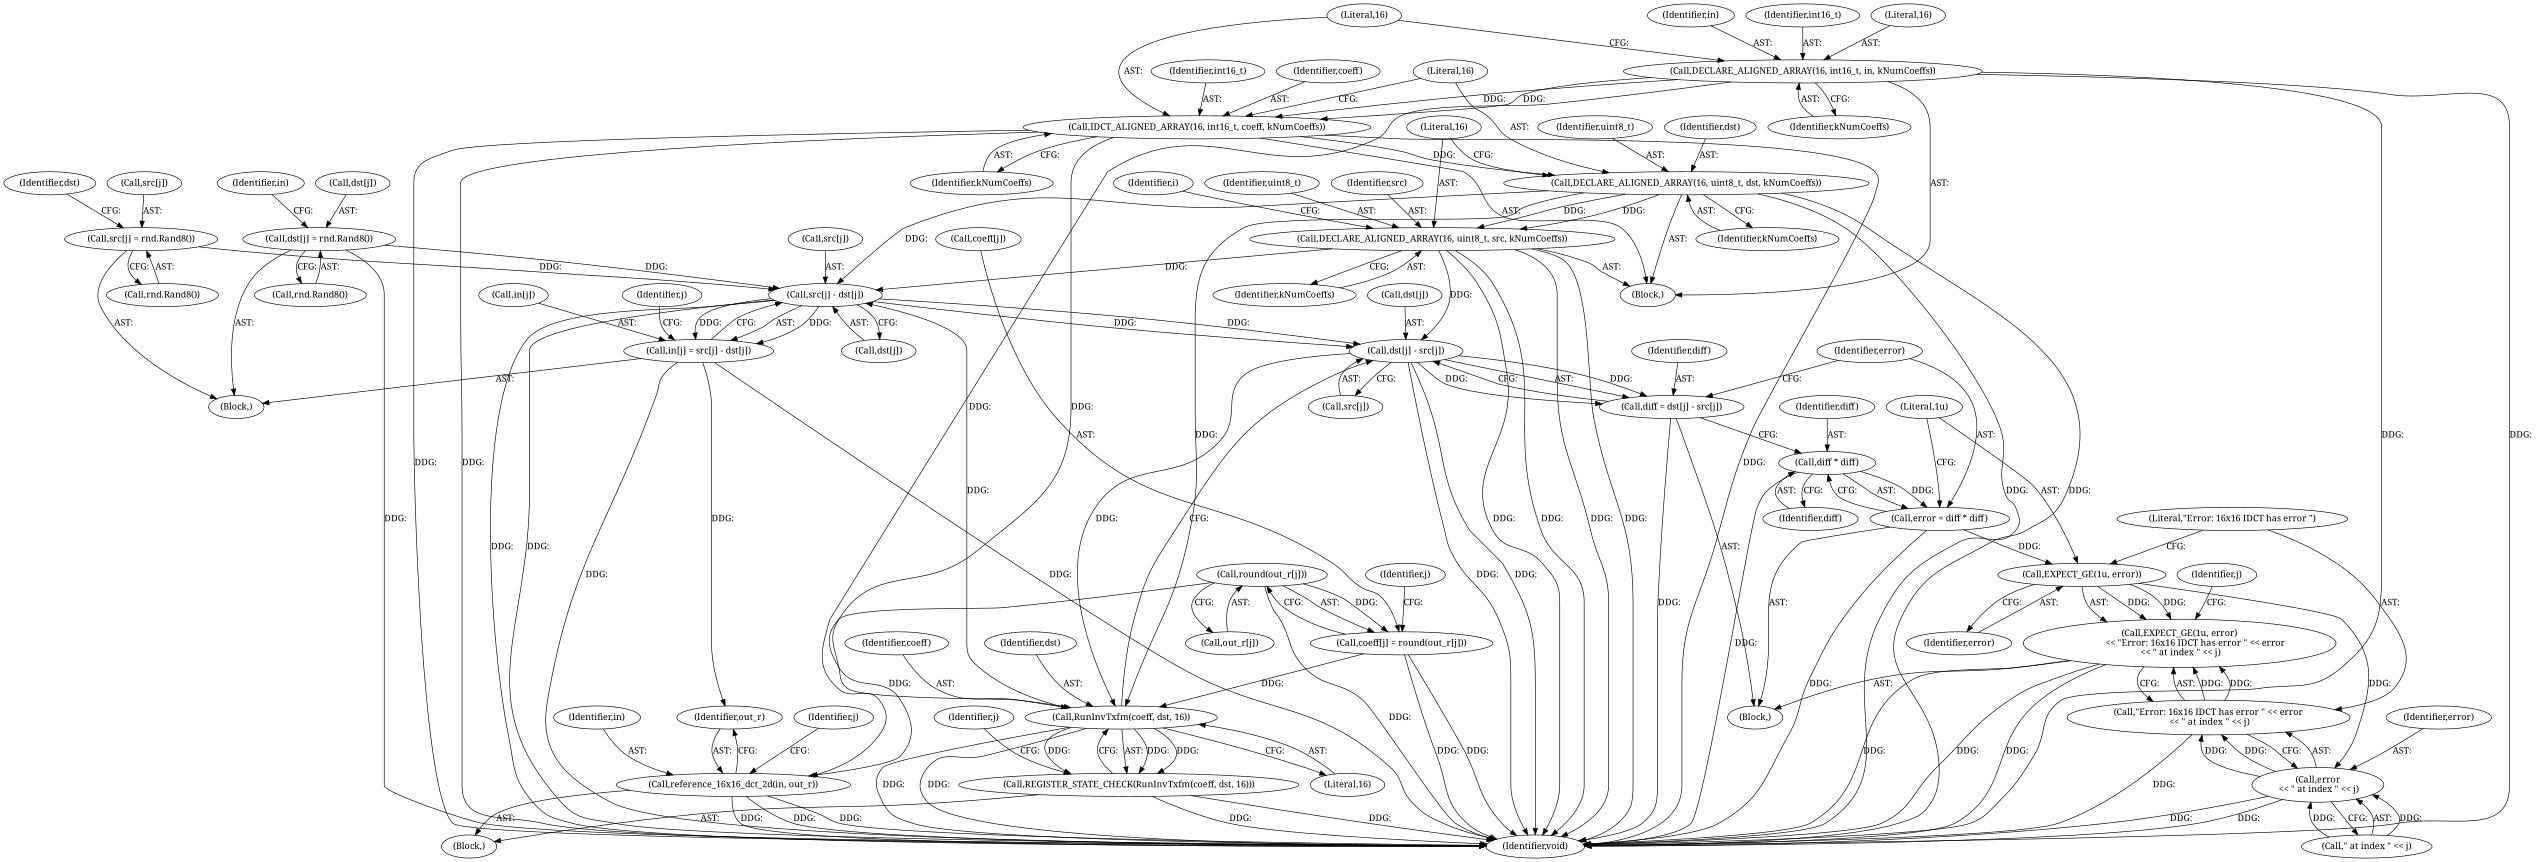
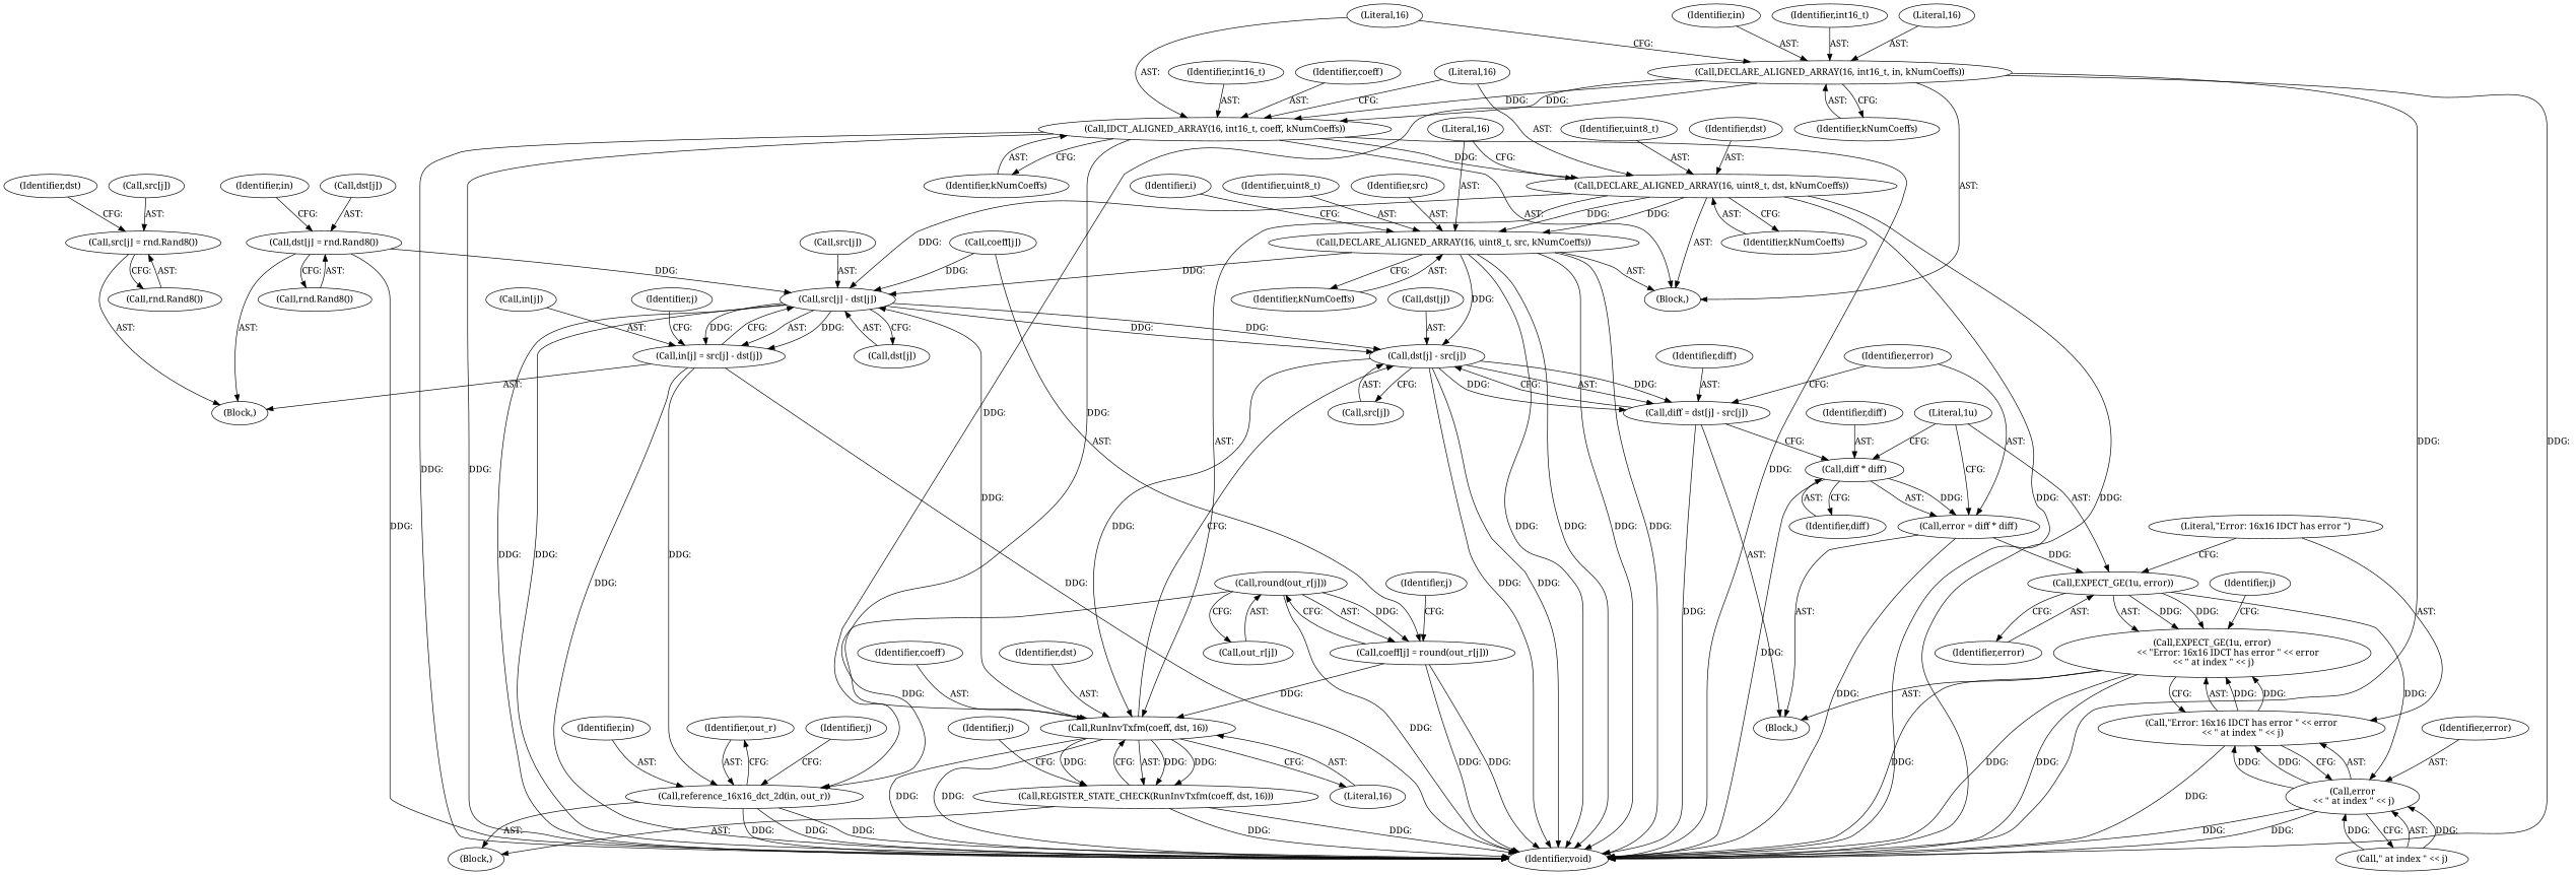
  digraph {
    fontname="Noto Serif"
    node [fontname="Noto Serif"]
    edge [fontname="Noto Serif"]
    n1 [label="(Call,src[j] - dst[j])"]
    n2 [label="(Call,in[j] = src[j] - dst[j])"]
    n3 [label="(Call,dst[j] - src[j])"]
    n4 [label="(Call,dst[j])"]
    n5 [label="(Identifier,void)"]
    n6 [label="(Call,RunInvTxfm(coeff, dst, 16))"]
    n7 [label="(Call,REGISTER_STATE_CHECK(RunInvTxfm(coeff, dst, 16)))"]
    n8 [label="(Literal,16)"]
    n9 [label="(Call,reference_16x16_dct_2d(in, out_r))"]
    n10 [label="(Block,)"]
    n11 [label="(Call,diff = dst[j] - src[j])"]
    n12 [label="(Call,src[j])"]
    n13 [label="(Call,DECLARE_ALIGNED_ARRAY(16, uint8_t, src, kNumCoeffs))"]
    n14 [label="(Identifier,kNumCoeffs)"]
    n15 [label="(Block,)"]
    n16 [label="(Call,DECLARE_ALIGNED_ARRAY(16, uint8_t, dst, kNumCoeffs))"]
    n17 [label="(Identifier,kNumCoeffs)"]
    n18 [label="(Call,IDCT_ALIGNED_ARRAY(16, int16_t, coeff, kNumCoeffs))"]
    n19 [label="(Identifier,kNumCoeffs)"]
    n20 [label="(Call,DECLARE_ALIGNED_ARRAY(16, int16_t, in, kNumCoeffs))"]
    n21 [label="(Identifier,kNumCoeffs)"]
    n22 [label="(Block,)"]
    n23 [label="(Identifier,out_r)"]
    n24 [label="(Call,src[j] = rnd.Rand8())"]
    n25 [label="(Call,rnd.Rand8())"]
    n26 [label="(Call,coeff[j] = round(out_r[j]))"]
    n27 [label="(Call,round(out_r[j]))"]
    n28 [label="(Call,out_r[j])"]
    n29 [label="(Call,dst[j] = rnd.Rand8())"]
    n30 [label="(Call,rnd.Rand8())"]
    n31 [label="(Call,diff * diff)"]
    n32 [label="(Block,)"]
    n33 [label="(Call,error = diff * diff)"]
    n34 [label="(Identifier,diff)"]
    n35 [label="(Call,EXPECT_GE(1u, error))"]
    n36 [label="(Call,EXPECT_GE(1u, error)\n             << \"Error: 16x16 IDCT has error \" << error\n << \" at index \" << j)"]
    n37 [label="(Call,error\n << \" at index \" << j)"]
    n38 [label="(Identifier,error)"]
    n39 [label="(Call,\"Error: 16x16 IDCT has error \" << error\n << \" at index \" << j)"]
    n40 [label="(Call,\" at index \" << j)"]
    n41 [label="(Literal,16)"]
    n42 [label="(Call,dst[j])"]
    n43 [label="(Identifier,src)"]
    n44 [label="(Identifier,uint8_t)"]
    n45 [label="(Identifier,int16_t)"]
    n46 [label="(Identifier,coeff)"]
    n47 [label="(Identifier,error)"]
    n48 [label="(Literal,\"Error: 16x16 IDCT has error \")"]
    n49 [label="(Identifier,dst)"]
    n50 [label="(Literal,16)"]
    n51 [label="(Call,in[j])"]
    n52 [label="(Literal,16)"]
    n53 [label="(Identifier,j)"]
    n54 [label="(Literal,16)"]
    n55 [label="(Call,coeff[j])"]
    n56 [label="(Identifier,i)"]
    n57 [label="(Literal,1u)"]
    n58 [label="(Identifier,j)"]
    n59 [label="(Identifier,in)"]
    n60 [label="(Call,src[j])"]
    n61 [label="(Identifier,in)"]
    n62 [label="(Identifier,uint8_t)"]
    n63 [label="(Identifier,j)"]
    n64 [label="(Call,dst[j])"]
    n65 [label="(Identifier,dst)"]
    n66 [label="(Identifier,j)"]
    n67 [label="(Identifier,int16_t)"]
    n68 [label="(Call,src[j])"]
    n69 [label="(Identifier,error)"]
    n70 [label="(Identifier,in)"]
    n71 [label="(Identifier,diff)"]
    n72 [label="(Identifier,coeff)"]
    n73 [label="(Identifier,j)"]
    n74 [label="(Identifier,dst)"]
    n75 [label="(Identifier,diff)"]
    n1 -> n2 [label="AST: "]
    n1 -> n2 [label="DDG: "]
    n1 -> n2 [label="DDG: "]
    n1 -> n3 [label="DDG: "]
    n1 -> n3 [label="DDG: "]
    n1 -> n4 [label="CFG: "]
    n1 -> n5 [label="DDG: "]
    n1 -> n5 [label="DDG: "]
    n2 -> n1 [label="CFG: "]
    n2 -> n5 [label="DDG: "]
    n2 -> n5 [label="DDG: "]
-   n2 -> n23 [label="DDG: "]
+   n2 -> n9 [label="DDG: "]
    n2 -> n10 [label="AST: "]
    n3 -> n5 [label="DDG: "]
    n3 -> n5 [label="DDG: "]
    n3 -> n6 [label="DDG: "]
    n3 -> n11 [label="AST: "]
    n3 -> n11 [label="DDG: "]
    n3 -> n11 [label="DDG: "]
    n3 -> n12 [label="CFG: "]
    n4 -> n1 [label="AST: "]
    n6 -> n1 [label="DDG: "]
    n6 -> n3 [label="CFG: "]
    n6 -> n5 [label="DDG: "]
    n6 -> n5 [label="DDG: "]
    n6 -> n7 [label="AST: "]
    n6 -> n7 [label="DDG: "]
    n6 -> n7 [label="DDG: "]
    n6 -> n7 [label="DDG: "]
    n6 -> n8 [label="CFG: "]
    n7 -> n5 [label="DDG: "]
    n7 -> n5 [label="DDG: "]
    n7 -> n6 [label="CFG: "]
    n7 -> n22 [label="AST: "]
    n8 -> n6 [label="AST: "]
    n9 -> n5 [label="DDG: "]
    n9 -> n5 [label="DDG: "]
    n9 -> n5 [label="DDG: "]
    n9 -> n22 [label="AST: "]
    n9 -> n23 [label="CFG: "]
    n11 -> n3 [label="CFG: "]
    n11 -> n5 [label="DDG: "]
    n11 -> n31 [label="CFG: "]
    n11 -> n32 [label="AST: "]
    n12 -> n3 [label="AST: "]
    n13 -> n1 [label="DDG: "]
    n13 -> n3 [label="DDG: "]
    n13 -> n5 [label="DDG: "]
    n13 -> n5 [label="DDG: "]
    n13 -> n5 [label="DDG: "]
    n13 -> n5 [label="DDG: "]
    n13 -> n14 [label="CFG: "]
    n13 -> n15 [label="AST: "]
    n14 -> n13 [label="AST: "]
    n16 -> n1 [label="DDG: "]
    n16 -> n5 [label="DDG: "]
    n16 -> n5 [label="DDG: "]
-   n16 -> n6 [label="DDG: "]
+   n16 -> n6 [label="AST: "]
    n16 -> n13 [label="DDG: "]
    n16 -> n13 [label="DDG: "]
    n16 -> n15 [label="AST: "]
    n16 -> n17 [label="CFG: "]
    n17 -> n16 [label="AST: "]
    n18 -> n5 [label="DDG: "]
    n18 -> n5 [label="DDG: "]
    n18 -> n5 [label="DDG: "]
    n18 -> n6 [label="DDG: "]
    n18 -> n15 [label="AST: "]
    n18 -> n16 [label="DDG: "]
    n18 -> n19 [label="CFG: "]
    n19 -> n18 [label="AST: "]
    n20 -> n5 [label="DDG: "]
    n20 -> n5 [label="DDG: "]
    n20 -> n9 [label="DDG: "]
    n20 -> n15 [label="AST: "]
    n20 -> n18 [label="DDG: "]
    n20 -> n18 [label="DDG: "]
    n20 -> n21 [label="CFG: "]
    n21 -> n20 [label="AST: "]
    n23 -> n9 [label="AST: "]
-   n24 -> n1 [label="DDG: "]
+   n55 -> n1 [label="DDG: "]
    n24 -> n10 [label="AST: "]
    n24 -> n25 [label="CFG: "]
    n25 -> n24 [label="AST: "]
    n26 -> n5 [label="DDG: "]
    n26 -> n5 [label="DDG: "]
    n26 -> n6 [label="DDG: "]
    n26 -> n27 [label="CFG: "]
    n27 -> n5 [label="DDG: "]
    n27 -> n9 [label="DDG: "]
    n27 -> n26 [label="AST: "]
    n27 -> n26 [label="DDG: "]
    n27 -> n28 [label="CFG: "]
    n28 -> n27 [label="AST: "]
    n29 -> n1 [label="DDG: "]
    n29 -> n5 [label="DDG: "]
    n29 -> n10 [label="AST: "]
    n29 -> n30 [label="CFG: "]
    n30 -> n29 [label="AST: "]
    n31 -> n5 [label="DDG: "]
    n31 -> n33 [label="AST: "]
    n31 -> n33 [label="DDG: "]
    n31 -> n34 [label="CFG: "]
    n33 -> n5 [label="DDG: "]
-   n33 -> n31 [label="CFG: "]
+   n57 -> n31 [label="CFG: "]
    n33 -> n32 [label="AST: "]
    n33 -> n35 [label="DDG: "]
    n34 -> n31 [label="AST: "]
    n35 -> n36 [label="AST: "]
    n35 -> n36 [label="DDG: "]
    n35 -> n36 [label="DDG: "]
    n35 -> n37 [label="DDG: "]
    n35 -> n38 [label="CFG: "]
    n36 -> n5 [label="DDG: "]
    n36 -> n5 [label="DDG: "]
    n36 -> n5 [label="DDG: "]
    n36 -> n32 [label="AST: "]
    n36 -> n39 [label="CFG: "]
    n37 -> n5 [label="DDG: "]
    n37 -> n5 [label="DDG: "]
    n37 -> n39 [label="AST: "]
    n37 -> n39 [label="DDG: "]
    n37 -> n39 [label="DDG: "]
    n37 -> n40 [label="CFG: "]
    n38 -> n35 [label="AST: "]
    n39 -> n5 [label="DDG: "]
    n39 -> n36 [label="AST: "]
    n39 -> n36 [label="DDG: "]
    n39 -> n36 [label="DDG: "]
    n39 -> n37 [label="CFG: "]
    n40 -> n37 [label="AST: "]
    n40 -> n37 [label="DDG: "]
    n40 -> n37 [label="DDG: "]
    n41 -> n16 [label="AST: "]
    n41 -> n18 [label="CFG: "]
    n42 -> n3 [label="AST: "]
    n43 -> n13 [label="AST: "]
    n44 -> n16 [label="AST: "]
    n45 -> n18 [label="AST: "]
    n46 -> n18 [label="AST: "]
    n47 -> n11 [label="CFG: "]
    n47 -> n33 [label="AST: "]
    n48 -> n35 [label="CFG: "]
    n48 -> n39 [label="AST: "]
    n49 -> n16 [label="AST: "]
    n50 -> n20 [label="AST: "]
    n51 -> n2 [label="AST: "]
    n52 -> n13 [label="AST: "]
    n52 -> n16 [label="CFG: "]
    n53 -> n7 [label="CFG: "]
    n54 -> n18 [label="AST: "]
    n54 -> n20 [label="CFG: "]
    n55 -> n26 [label="AST: "]
    n56 -> n13 [label="CFG: "]
    n57 -> n33 [label="CFG: "]
    n57 -> n35 [label="AST: "]
    n58 -> n36 [label="CFG: "]
    n59 -> n20 [label="AST: "]
    n60 -> n24 [label="AST: "]
    n61 -> n29 [label="CFG: "]
    n62 -> n13 [label="AST: "]
    n63 -> n9 [label="CFG: "]
    n64 -> n29 [label="AST: "]
    n65 -> n6 [label="AST: "]
    n66 -> n2 [label="CFG: "]
    n67 -> n20 [label="AST: "]
    n68 -> n1 [label="AST: "]
    n69 -> n37 [label="AST: "]
    n70 -> n9 [label="AST: "]
    n71 -> n11 [label="AST: "]
    n72 -> n6 [label="AST: "]
    n73 -> n26 [label="CFG: "]
    n74 -> n24 [label="CFG: "]
    n75 -> n31 [label="AST: "]
  }
